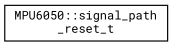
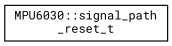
  digraph {
    rankdir=LR
    fontname="Roboto Mono"
-   n1 [color=black fillcolor=white fontname="Roboto Mono" fontsize=10 height=0.2 label="MPU6050::signal_path\l_reset_t" shape=record style=filled width=0.4]
+   n1 [color=black fillcolor=white fontname="Roboto Mono" fontsize=10 height=0.2 label="MPU6030::signal_path\l_reset_t" shape=record style=filled width=0.4]
  }
